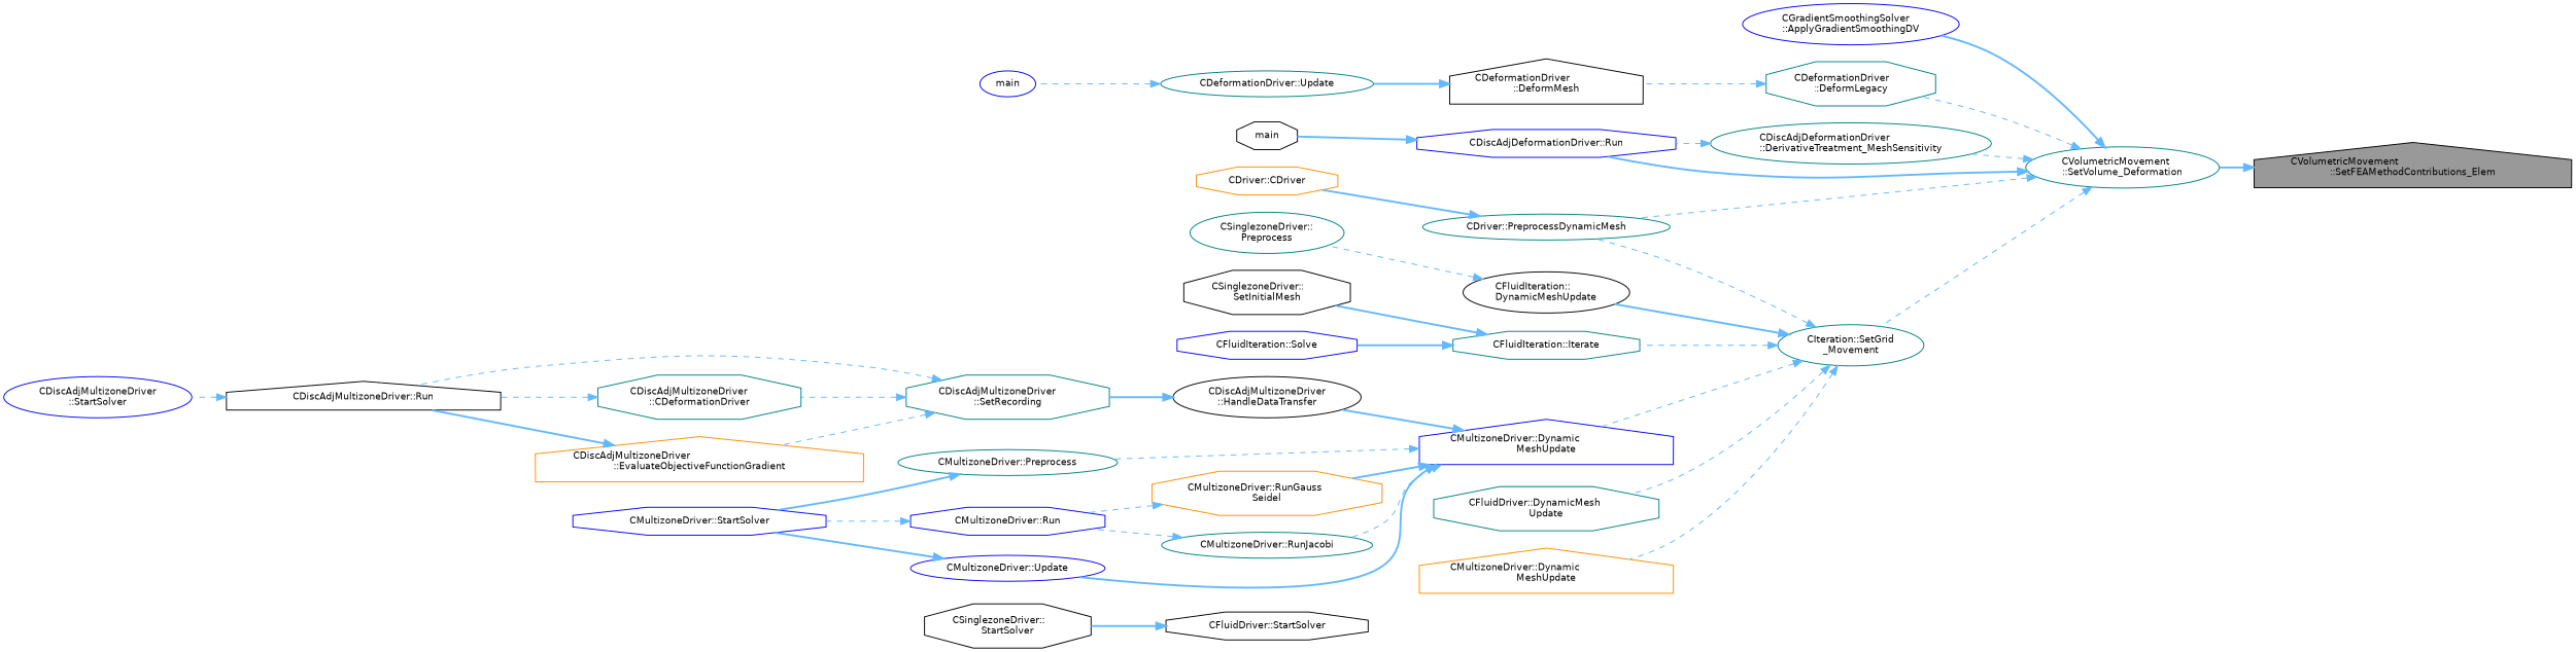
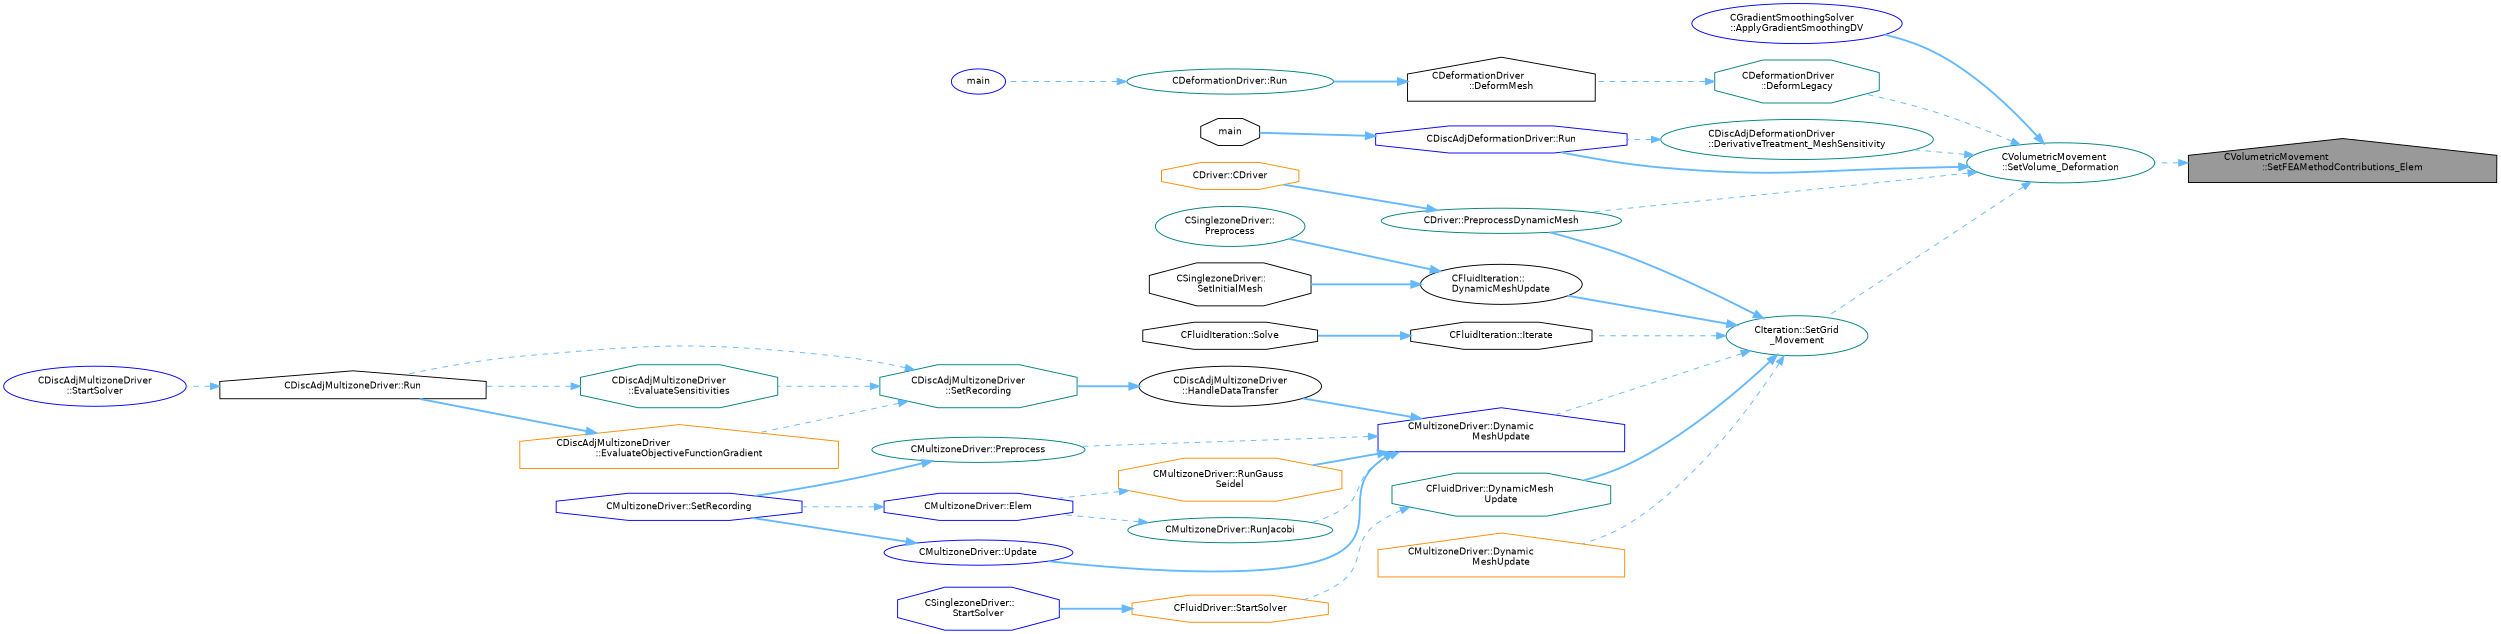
  digraph {
    rankdir=RL
    node [color=teal fillcolor=white fontname=Helvetica fontsize=10 shape=octagon style=filled]
    edge [color=steelblue1 dir=back fontname=Helvetica fontsize=10 labelfontname=Helvetica labelfontsize=10 style=dashed]
    n1 [color=black fillcolor=grey60 fontcolor=black height=0.2 label="CVolumetricMovement\l::SetFEAMethodContributions_Elem" shape=house width=0.4]
    n2 [height=0.2 label="CVolumetricMovement\l::SetVolume_Deformation" shape=ellipse width=0.4]
    n3 [color=blue height=0.2 label="CGradientSmoothingSolver\l::ApplyGradientSmoothingDV" shape=ellipse width=0.4]
    n4 [height=0.2 label="CDeformationDriver\l::DeformLegacy" width=0.4]
    n5 [height=0.2 label="CDiscAdjDeformationDriver\l::DerivativeTreatment_MeshSensitivity" shape=ellipse width=0.4]
    n6 [color=blue height=0.2 label="CDiscAdjDeformationDriver::Run" width=0.4]
    n7 [height=0.2 label="CDriver::PreprocessDynamicMesh" shape=ellipse width=0.4]
    n8 [height=0.2 label="CIteration::SetGrid\l_Movement" shape=ellipse width=0.4]
    n9 [color=black height=0.2 label="CDeformationDriver\l::DeformMesh" shape=house width=0.4]
    n10 [color=black height=0.2 label=main width=0.4]
    n11 [color=darkorange height=0.2 label="CDriver::CDriver" width=0.4]
    n12 [height=0.2 label="CFluidDriver::DynamicMesh\lUpdate" width=0.4]
    n13 [color=darkorange height=0.2 label="CMultizoneDriver::Dynamic\lMeshUpdate" shape=house width=0.4]
    n14 [color=black height=0.2 label="CFluidIteration::\lDynamicMeshUpdate" shape=ellipse width=0.4]
    n15 [color=blue height=0.2 label="CMultizoneDriver::Dynamic\lMeshUpdate" shape=house width=0.4]
-   n16 [height=0.2 label="CFluidIteration::Iterate" width=0.4]
-   n17 [height=0.2 label="CDeformationDriver::Update" shape=ellipse width=0.4]
+   n16 [color=black height=0.2 label="CFluidIteration::Iterate" width=0.4]
+   n17 [height=0.2 label="CDeformationDriver::Run" shape=ellipse width=0.4]
    n18 [color=blue height=0.2 label=main shape=ellipse width=0.4]
-   n19 [color=black height=0.2 label="CFluidDriver::StartSolver" width=0.4]
+   n19 [color=darkorange height=0.2 label="CFluidDriver::StartSolver" width=0.4]
    n20 [height=0.2 label="CSinglezoneDriver::\lPreprocess" shape=ellipse width=0.4]
    n21 [color=black height=0.2 label="CSinglezoneDriver::\lSetInitialMesh" width=0.4]
    n22 [color=black height=0.2 label="CDiscAdjMultizoneDriver\l::HandleDataTransfer" shape=ellipse width=0.4]
    n23 [height=0.2 label="CMultizoneDriver::Preprocess" shape=ellipse width=0.4]
    n24 [color=darkorange height=0.2 label="CMultizoneDriver::RunGauss\lSeidel" width=0.4]
    n25 [height=0.2 label="CMultizoneDriver::RunJacobi" shape=ellipse width=0.4]
    n26 [color=blue height=0.2 label="CMultizoneDriver::Update" shape=ellipse width=0.4]
-   n27 [color=blue height=0.2 label="CFluidIteration::Solve" width=0.4]
-   n28 [color=black height=0.2 label="CSinglezoneDriver::\lStartSolver" width=0.4]
+   n27 [color=black height=0.2 label="CFluidIteration::Solve" width=0.4]
+   n28 [color=blue height=0.2 label="CSinglezoneDriver::\lStartSolver" width=0.4]
    n29 [height=0.2 label="CDiscAdjMultizoneDriver\l::SetRecording" width=0.4]
-   n30 [color=blue height=0.2 label="CMultizoneDriver::StartSolver" width=0.4]
-   n31 [color=blue height=0.2 label="CMultizoneDriver::Run" width=0.4]
+   n30 [color=blue height=0.2 label="CMultizoneDriver::SetRecording" width=0.4]
+   n31 [color=blue height=0.2 label="CMultizoneDriver::Elem" width=0.4]
    n32 [color=darkorange height=0.2 label="CDiscAdjMultizoneDriver\l::EvaluateObjectiveFunctionGradient" shape=house width=0.4]
    n33 [color=black height=0.2 label="CDiscAdjMultizoneDriver::Run" shape=house width=0.4]
-   n34 [height=0.2 label="CDiscAdjMultizoneDriver\l::CDeformationDriver" width=0.4]
+   n34 [height=0.2 label="CDiscAdjMultizoneDriver\l::EvaluateSensitivities" width=0.4]
    n35 [color=blue height=0.2 label="CDiscAdjMultizoneDriver\l::StartSolver" shape=ellipse width=0.4]
-   n1 -> n2 [style=bold]
+   n1 -> n2
    n2 -> n3 [style=bold]
    n2 -> n4
    n2 -> n5
    n2 -> n6 [style=bold]
    n2 -> n7
    n2 -> n8
    n4 -> n9
    n5 -> n6
    n6 -> n10 [style=bold]
    n7 -> n11 [style=bold]
-   n8 -> n7
-   n8 -> n12
+   n8 -> n7 [style=bold]
+   n8 -> n12 [style=bold]
    n8 -> n13
    n8 -> n14 [style=bold]
    n8 -> n15
    n8 -> n16
    n9 -> n17 [style=bold]
-   n14 -> n20
-   n16 -> n21 [style=bold]
+   n12 -> n19
+   n14 -> n20 [style=bold]
+   n14 -> n21 [style=bold]
    n15 -> n22 [style=bold]
    n15 -> n23
    n15 -> n24 [style=bold]
    n15 -> n25
    n15 -> n26 [style=bold]
    n16 -> n27 [style=bold]
    n17 -> n18
    n19 -> n28 [style=bold]
    n22 -> n29 [style=bold]
    n23 -> n30 [style=bold]
    n24 -> n31
    n25 -> n31
    n26 -> n30 [style=bold]
    n29 -> n32
    n29 -> n33
    n29 -> n34
    n31 -> n30
    n32 -> n33 [style=bold]
    n33 -> n35
    n34 -> n33
  }
